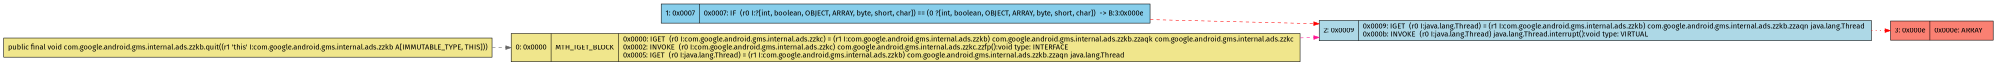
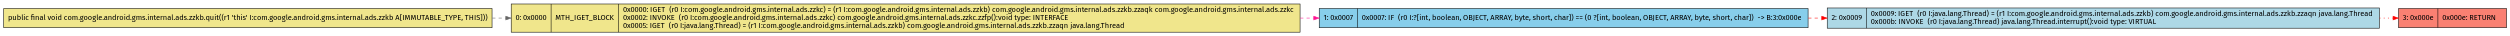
  digraph {
    fontname="Fira Sans"
    rankdir=LR
    node [fillcolor=khaki fontname="Fira Sans" shape=record style=filled]
    edge [color=red fontname="Fira Sans" style=dashed]
    n1 [label="{0\:\ 0x0000|MTH_IGET_BLOCK\l|0x0000: IGET  (r0 I:com.google.android.gms.internal.ads.zzkc) = (r1 I:com.google.android.gms.internal.ads.zzkb) com.google.android.gms.internal.ads.zzkb.zzaqk com.google.android.gms.internal.ads.zzkc \l0x0002: INVOKE  (r0 I:com.google.android.gms.internal.ads.zzkc) com.google.android.gms.internal.ads.zzkc.zzfp():void type: INTERFACE \l0x0005: IGET  (r0 I:java.lang.Thread) = (r1 I:com.google.android.gms.internal.ads.zzkb) com.google.android.gms.internal.ads.zzkb.zzaqn java.lang.Thread \l}"]
    n2 [fillcolor=skyblue label="{1\:\ 0x0007|0x0007: IF  (r0 I:?[int, boolean, OBJECT, ARRAY, byte, short, char]) == (0 ?[int, boolean, OBJECT, ARRAY, byte, short, char])  \-\> B:3:0x000e \l}"]
    n3 [fillcolor=lightblue label="{2\:\ 0x0009|0x0009: IGET  (r0 I:java.lang.Thread) = (r1 I:com.google.android.gms.internal.ads.zzkb) com.google.android.gms.internal.ads.zzkb.zzaqn java.lang.Thread \l0x000b: INVOKE  (r0 I:java.lang.Thread) java.lang.Thread.interrupt():void type: VIRTUAL \l}"]
-   n4 [fillcolor=salmon label="{3\:\ 0x000e|0x000e: ARRAY   \l}"]
+   n4 [fillcolor=salmon label="{3\:\ 0x000e|0x000e: RETURN   \l}"]
    n5 [label="{public final void com.google.android.gms.internal.ads.zzkb.quit((r1 'this' I:com.google.android.gms.internal.ads.zzkb A[IMMUTABLE_TYPE, THIS])) }"]
-   n1 -> n3 [color=deeppink]
+   n1 -> n2 [color=deeppink]
    n2 -> n3
    n3 -> n4 [style=dotted]
    n5 -> n1 [color=gray40]
  }
